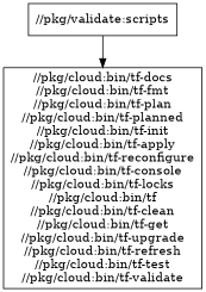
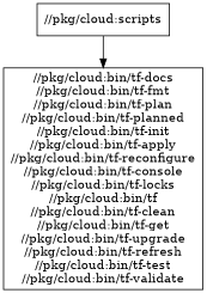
  digraph {
    node [shape=box]
-   "//pkg/cloud:scripts" [label="//pkg/validate:scripts"]
+   "//pkg/cloud:scripts"
    "//pkg/cloud:bin/tf-docs\n//pkg/cloud:bin/tf-fmt\n//pkg/cloud:bin/tf-plan\n//pkg/cloud:bin/tf-planned\n//pkg/cloud:bin/tf-init\n//pkg/cloud:bin/tf-apply\n//pkg/cloud:bin/tf-reconfigure\n//pkg/cloud:bin/tf-console\n//pkg/cloud:bin/tf-locks\n//pkg/cloud:bin/tf\n//pkg/cloud:bin/tf-clean\n//pkg/cloud:bin/tf-get\n//pkg/cloud:bin/tf-upgrade\n//pkg/cloud:bin/tf-refresh\n//pkg/cloud:bin/tf-test\n//pkg/cloud:bin/tf-validate"
    "//pkg/cloud:scripts" -> "//pkg/cloud:bin/tf-docs\n//pkg/cloud:bin/tf-fmt\n//pkg/cloud:bin/tf-plan\n//pkg/cloud:bin/tf-planned\n//pkg/cloud:bin/tf-init\n//pkg/cloud:bin/tf-apply\n//pkg/cloud:bin/tf-reconfigure\n//pkg/cloud:bin/tf-console\n//pkg/cloud:bin/tf-locks\n//pkg/cloud:bin/tf\n//pkg/cloud:bin/tf-clean\n//pkg/cloud:bin/tf-get\n//pkg/cloud:bin/tf-upgrade\n//pkg/cloud:bin/tf-refresh\n//pkg/cloud:bin/tf-test\n//pkg/cloud:bin/tf-validate"
  }
